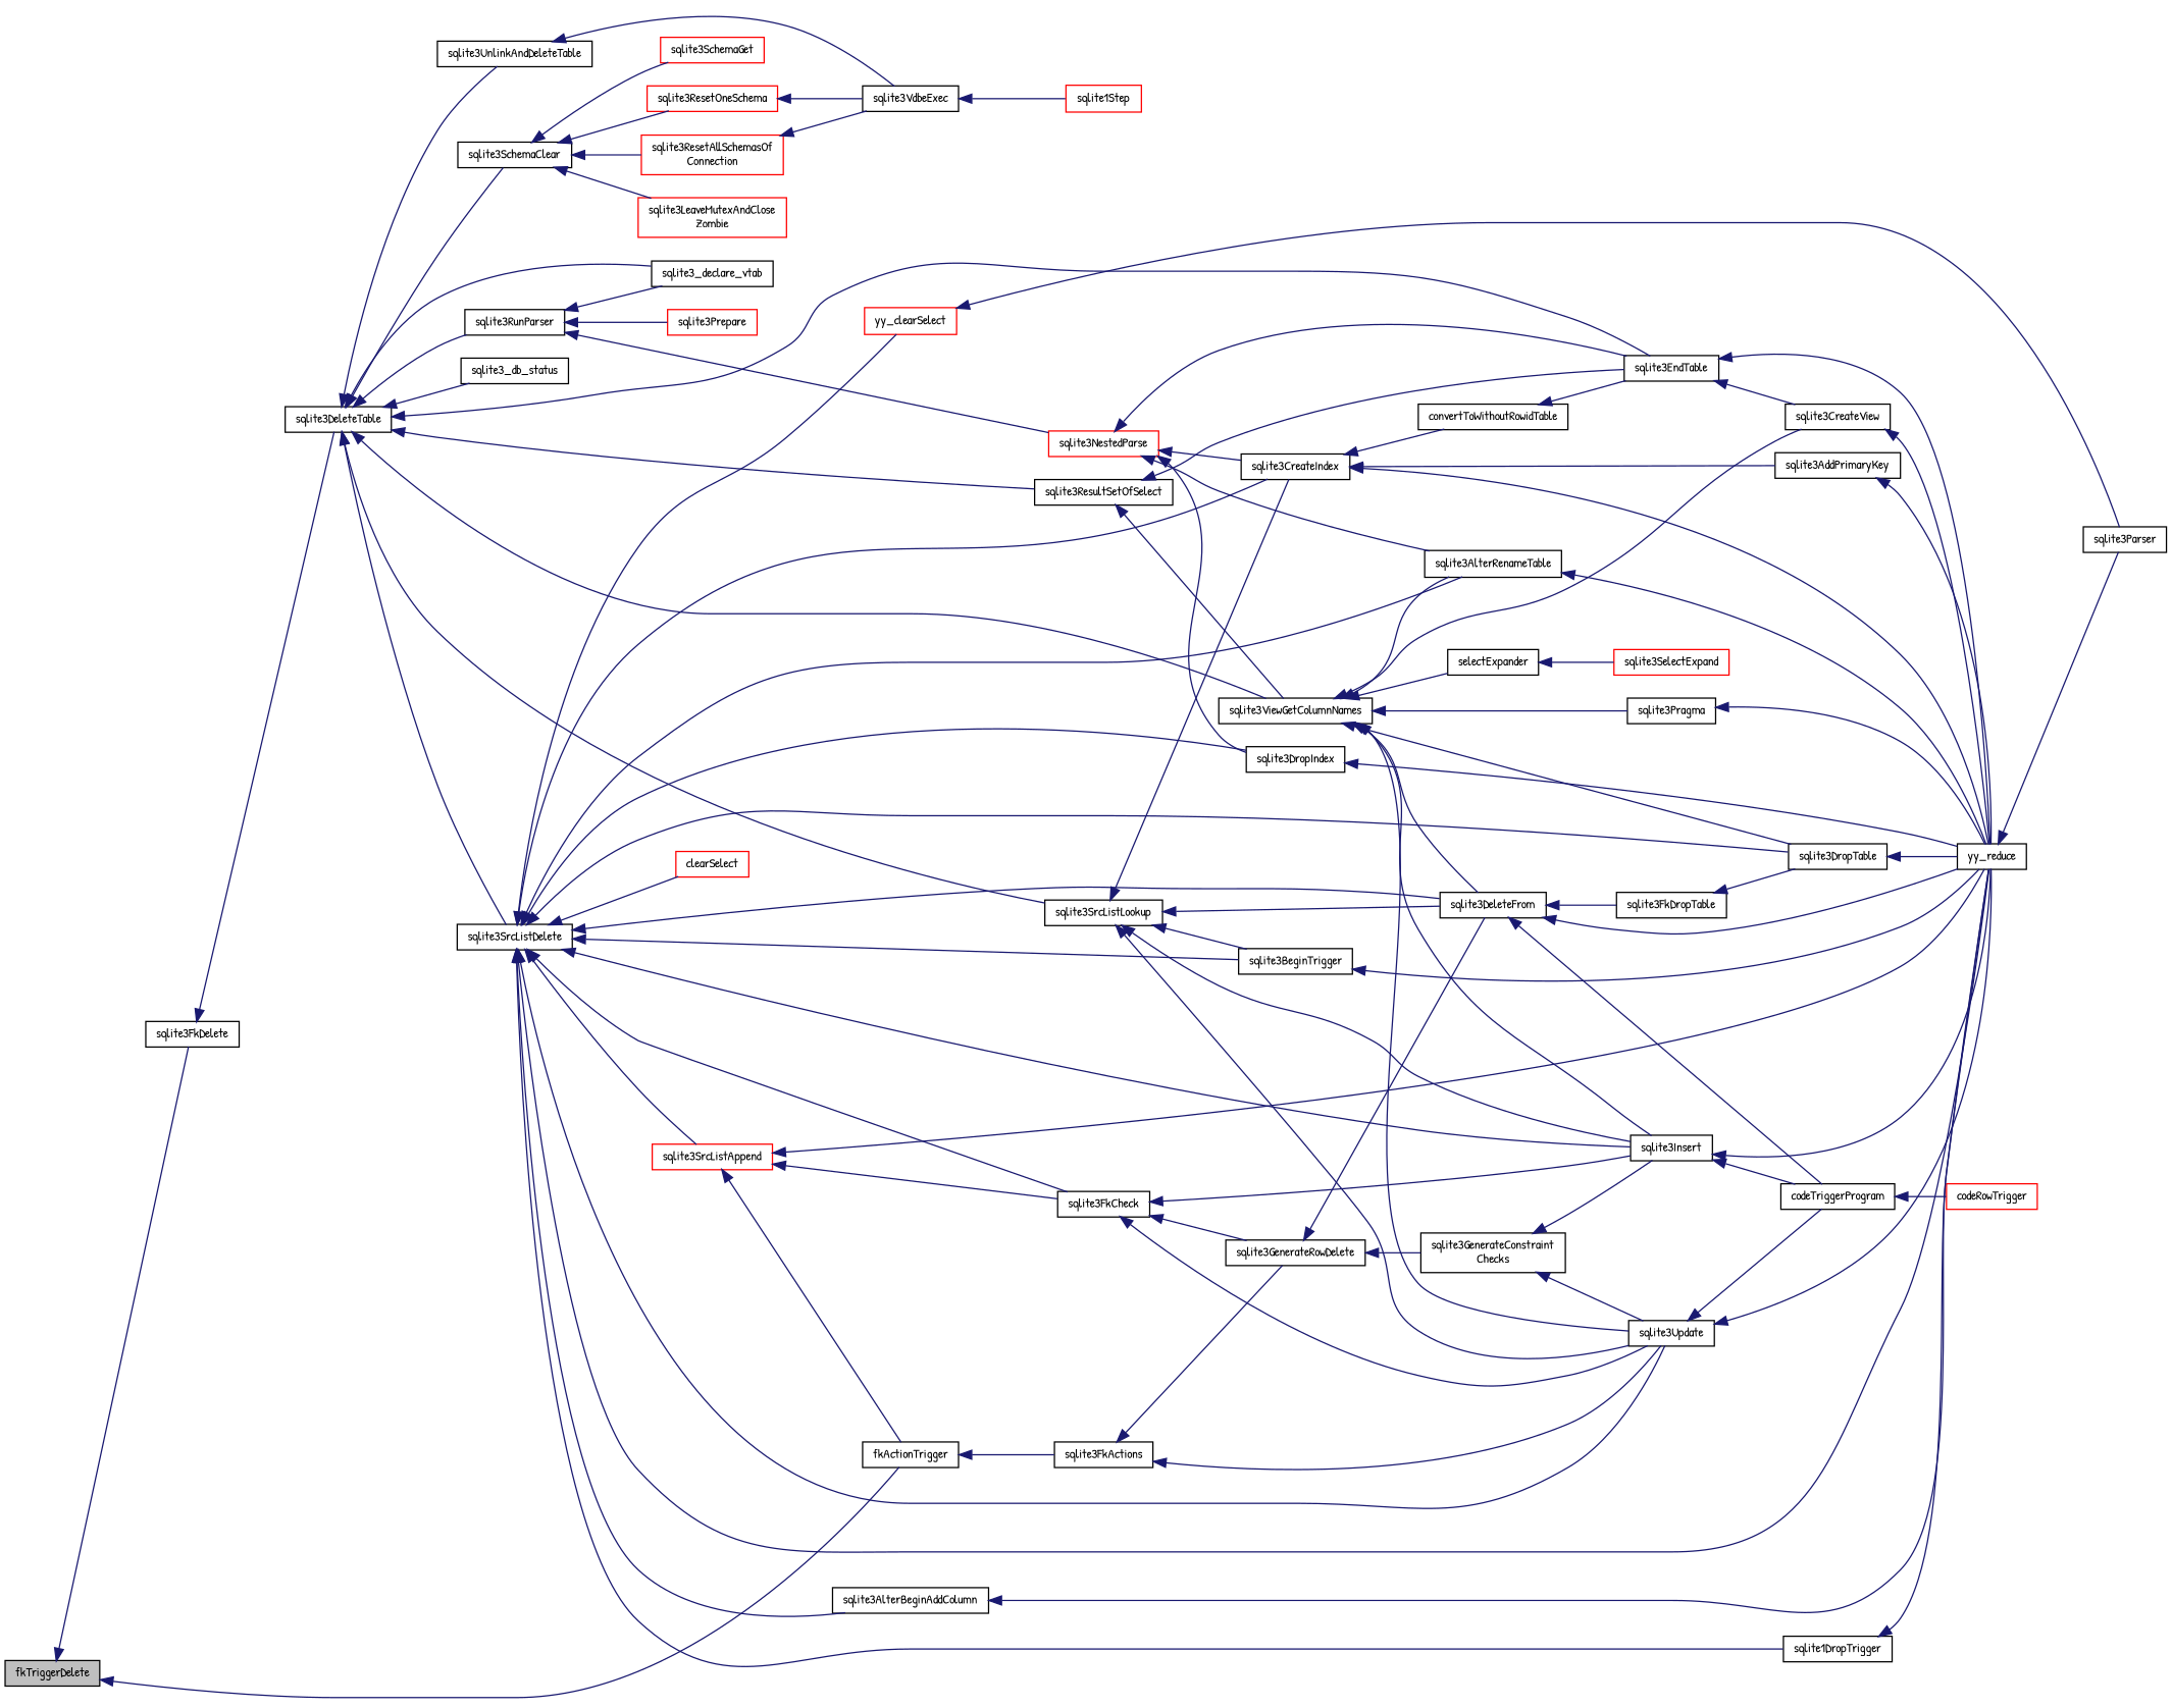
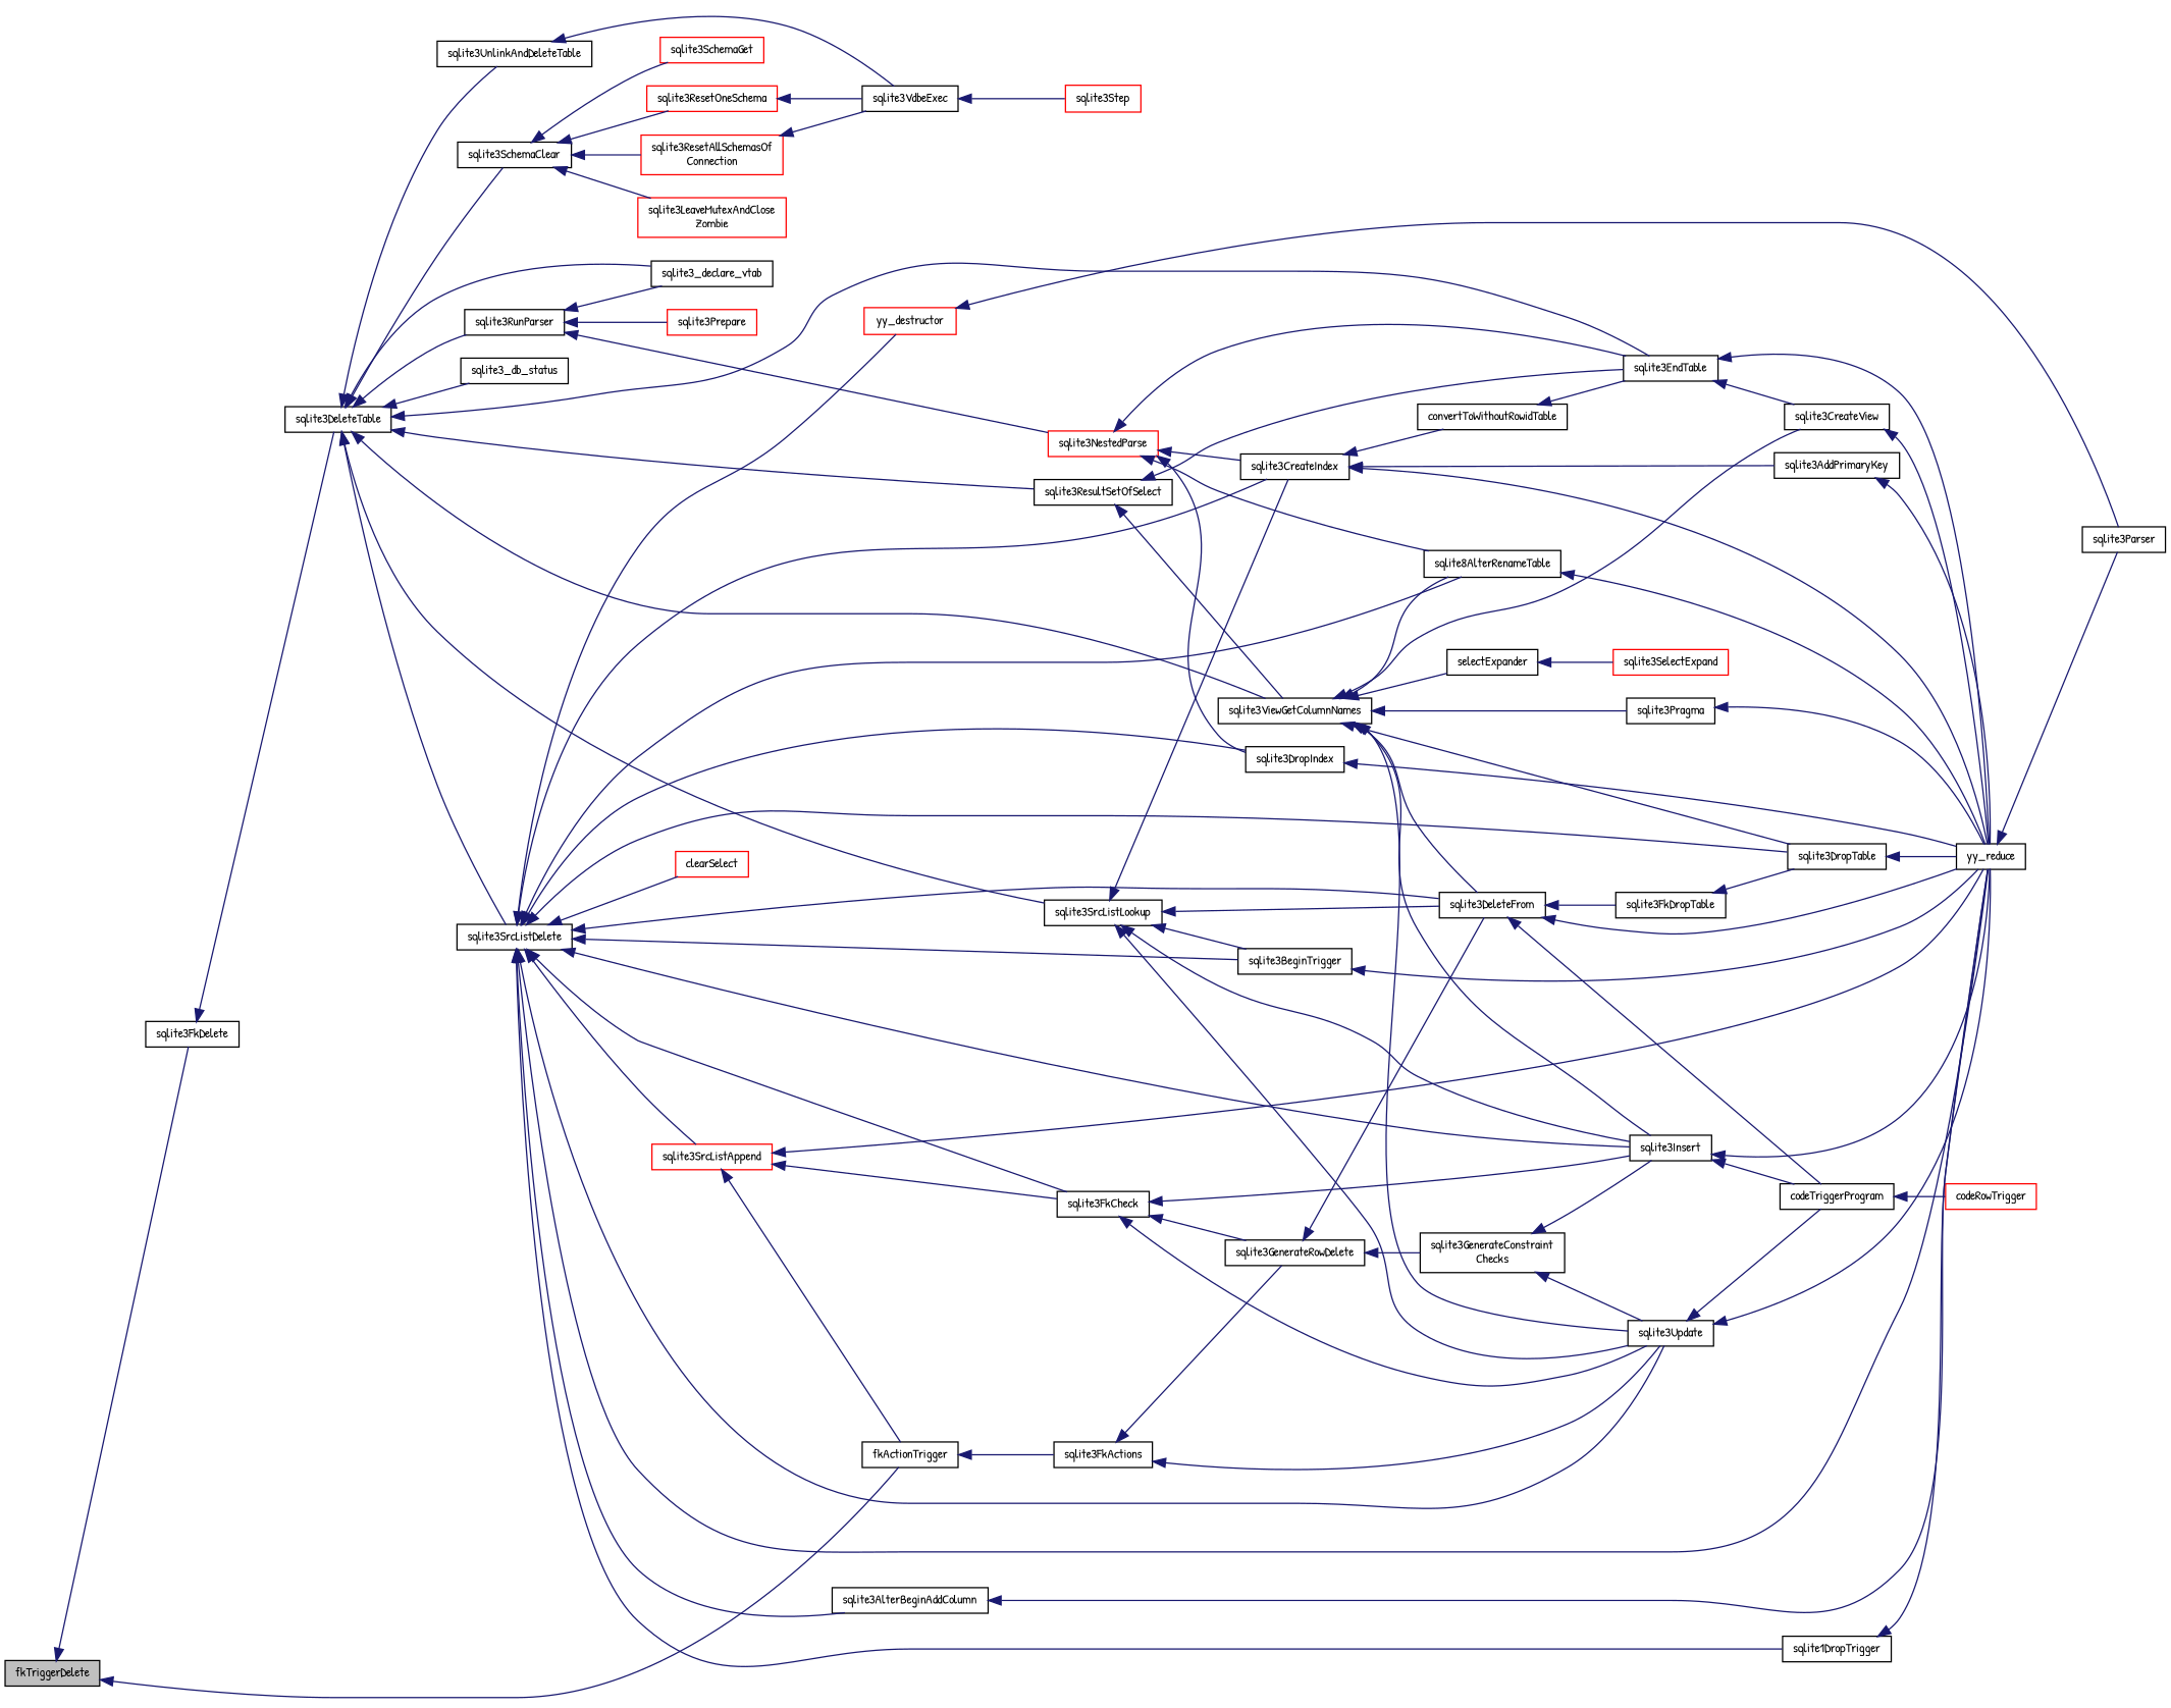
  digraph {
    fontname="Patrick Hand"
    rankdir=LR
    node [color=black fillcolor=white fontname="Patrick Hand" fontsize=10 shape=record style=filled]
    edge [color=midnightblue dir=back fontname="Patrick Hand" fontsize=10 labelfontname=FreeSans labelfontsize=10 style=solid]
    n1 [fillcolor=grey75 fontcolor=black height=0.2 label=fkTriggerDelete width=0.4]
    n2 [height=0.2 label=fkActionTrigger width=0.4]
    n3 [height=0.2 label=sqlite3FkDelete width=0.4]
    n4 [height=0.2 label=sqlite3FkActions width=0.4]
    n5 [height=0.2 label=sqlite3DeleteTable width=0.4]
    n6 [height=0.2 label=sqlite3GenerateRowDelete width=0.4]
    n7 [height=0.2 label=sqlite3Update width=0.4]
    n8 [height=0.2 label=sqlite3DeleteFrom width=0.4]
    n9 [height=0.2 label="sqlite3GenerateConstraint\lChecks" width=0.4]
    n10 [height=0.2 label=yy_reduce width=0.4]
    n11 [height=0.2 label=codeTriggerProgram width=0.4]
    n12 [height=0.2 label=sqlite3FkDropTable width=0.4]
    n13 [height=0.2 label=sqlite3Insert width=0.4]
    n14 [height=0.2 label=sqlite3DropTable width=0.4]
    n15 [height=0.2 label=sqlite3Parser width=0.4]
    n16 [color=red height=0.2 label=codeRowTrigger width=0.4]
    n17 [height=0.2 label=sqlite3_db_status width=0.4]
    n18 [height=0.2 label=sqlite3UnlinkAndDeleteTable width=0.4]
    n19 [height=0.2 label=sqlite3EndTable width=0.4]
    n20 [height=0.2 label=sqlite3ViewGetColumnNames width=0.4]
    n21 [height=0.2 label=sqlite3SrcListDelete width=0.4]
    n22 [height=0.2 label=sqlite3SchemaClear width=0.4]
    n23 [height=0.2 label=sqlite3SrcListLookup width=0.4]
    n24 [height=0.2 label=sqlite3ResultSetOfSelect width=0.4]
    n25 [height=0.2 label=sqlite3_declare_vtab width=0.4]
    n26 [height=0.2 label=sqlite3RunParser width=0.4]
    n27 [height=0.2 label=sqlite3VdbeExec width=0.4]
    n28 [height=0.2 label=sqlite3CreateView width=0.4]
-   n29 [height=0.2 label=sqlite3AlterRenameTable width=0.4]
+   n29 [height=0.2 label=sqlite8AlterRenameTable width=0.4]
    n30 [height=0.2 label=sqlite3Pragma width=0.4]
    n31 [height=0.2 label=selectExpander width=0.4]
    n32 [height=0.2 label=sqlite3AlterBeginAddColumn width=0.4]
    n33 [height=0.2 label=sqlite3CreateIndex width=0.4]
    n34 [height=0.2 label=sqlite3DropIndex width=0.4]
    n35 [color=red height=0.2 label=sqlite3SrcListAppend width=0.4]
    n36 [height=0.2 label=sqlite3FkCheck width=0.4]
    n37 [color=red height=0.2 label=clearSelect width=0.4]
    n38 [height=0.2 label=sqlite3BeginTrigger width=0.4]
    n39 [height=0.2 label=sqlite1DropTrigger width=0.4]
-   n40 [color=red height=0.2 label=yy_clearSelect width=0.4]
+   n40 [color=red height=0.2 label=yy_destructor width=0.4]
    n41 [color=red height=0.2 label=sqlite3ResetOneSchema width=0.4]
    n42 [color=red height=0.2 label="sqlite3ResetAllSchemasOf\lConnection" width=0.4]
    n43 [color=red height=0.2 label=sqlite3SchemaGet width=0.4]
    n44 [color=red height=0.2 label="sqlite3LeaveMutexAndClose\lZombie" width=0.4]
    n45 [color=red height=0.2 label=sqlite3NestedParse width=0.4]
    n46 [color=red height=0.2 label=sqlite3Prepare width=0.4]
-   n47 [color=red height=0.2 label=sqlite1Step width=0.4]
+   n47 [color=red height=0.2 label=sqlite3Step width=0.4]
    n48 [color=red height=0.2 label=sqlite3SelectExpand width=0.4]
    n49 [height=0.2 label=sqlite3AddPrimaryKey width=0.4]
    n50 [height=0.2 label=convertToWithoutRowidTable width=0.4]
    n1 -> n2
    n1 -> n3
    n2 -> n4
    n3 -> n5
    n4 -> n6
    n4 -> n7
    n5 -> n17
    n5 -> n18
    n5 -> n19
    n5 -> n20
    n5 -> n21
    n5 -> n22
    n5 -> n23
    n5 -> n24
    n5 -> n25
    n5 -> n26
    n6 -> n8
    n6 -> n9
    n7 -> n10
    n7 -> n11
    n8 -> n10
    n8 -> n11
    n8 -> n12
    n9 -> n7
    n9 -> n13
    n10 -> n15
    n11 -> n16
    n12 -> n14
    n13 -> n10
    n13 -> n11
    n14 -> n10
    n18 -> n27
    n19 -> n10
    n19 -> n28
    n20 -> n7
    n20 -> n8
    n20 -> n13
    n20 -> n14
    n20 -> n28
    n20 -> n29
    n20 -> n30
    n20 -> n31
    n21 -> n7
    n21 -> n8
    n21 -> n10
    n21 -> n13
    n21 -> n14
    n21 -> n29
    n21 -> n32
    n21 -> n33
    n21 -> n34
    n21 -> n35
    n21 -> n36
    n21 -> n37
    n21 -> n38
    n21 -> n39
    n21 -> n40
    n22 -> n41
    n22 -> n42
    n22 -> n43
    n22 -> n44
    n23 -> n7
    n23 -> n8
    n23 -> n13
    n23 -> n33
    n23 -> n38
    n24 -> n19
    n24 -> n20
    n26 -> n25
    n26 -> n45
    n26 -> n46
    n27 -> n47
    n28 -> n10
    n29 -> n10
    n30 -> n10
    n31 -> n48
    n32 -> n10
    n33 -> n10
    n33 -> n49
    n33 -> n50
    n34 -> n10
    n35 -> n2
    n35 -> n10
    n35 -> n36
    n36 -> n6
    n36 -> n7
    n36 -> n13
    n38 -> n10
    n39 -> n10
    n40 -> n15
    n41 -> n27
    n42 -> n27
    n45 -> n19
    n45 -> n29
    n45 -> n33
    n45 -> n34
    n49 -> n10
    n50 -> n19
  }
